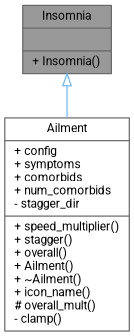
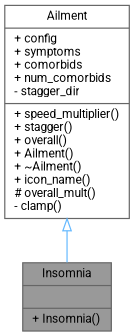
  digraph {
    fontname=Roboto
    node [color=gray40 fontname=Roboto fontsize=10 shape=record style=filled]
    n1 [fillcolor=grey60 fontcolor=black height=0.2 label="{Insomnia\n||+ Insomnia()\l}" width=0.4]
    n2 [fillcolor=white height=0.2 label="{Ailment\n|+ config\l+ symptoms\l+ comorbids\l+ num_comorbids\l- stagger_dir\l|+ speed_multiplier()\l+ stagger()\l+ overall()\l+ Ailment()\l+ ~Ailment()\l+ icon_name()\l# overall_mult()\l- clamp()\l}" width=0.4]
-   n1 -> n2 [arrowtail=onormal color=steelblue1 dir=back fontname=Roboto fontsize=10 labelfontname=Helvetica labelfontsize=10 style=solid]
+   n2 -> n1 [arrowtail=onormal color=steelblue1 dir=back fontname=Roboto fontsize=10 labelfontname=Helvetica labelfontsize=10 style=solid]
  }
